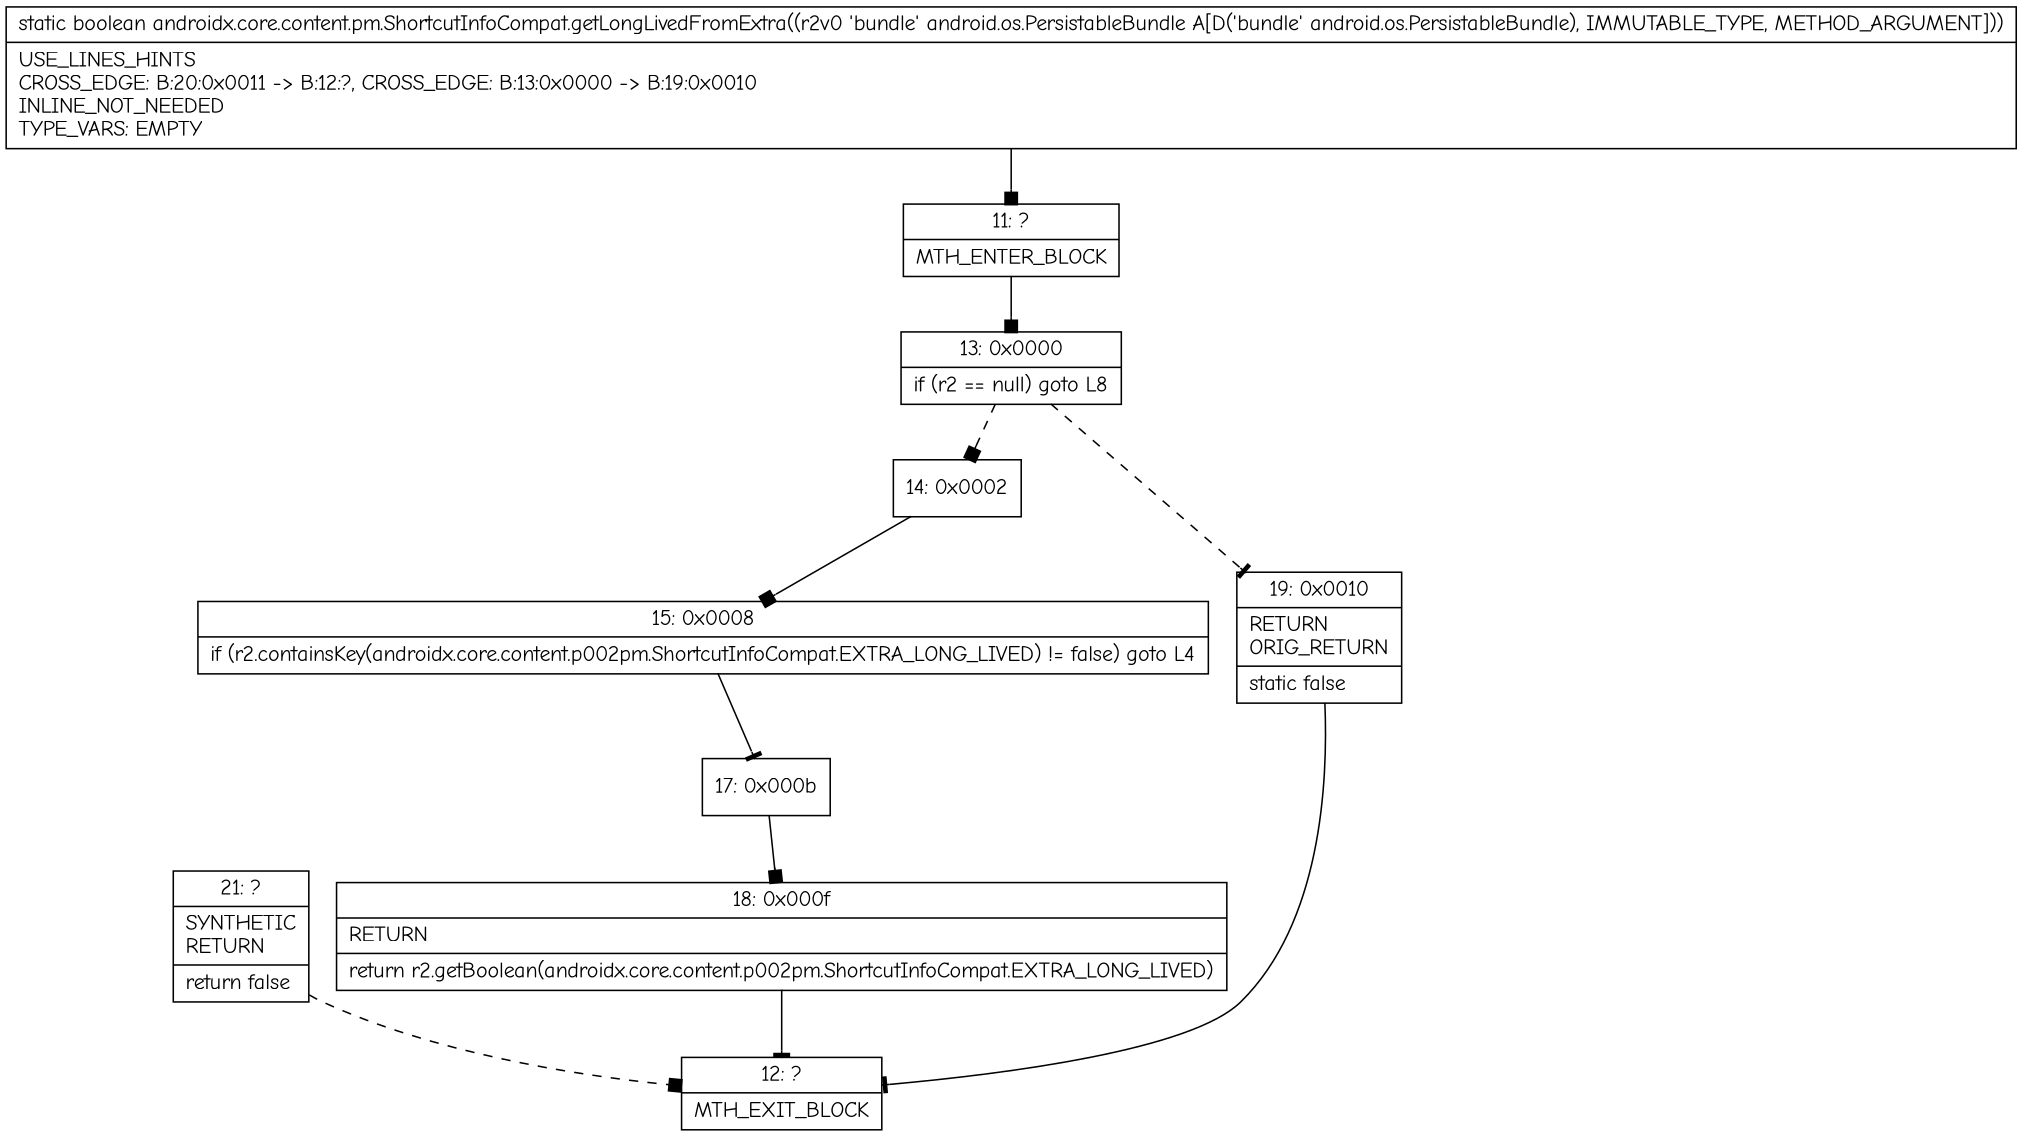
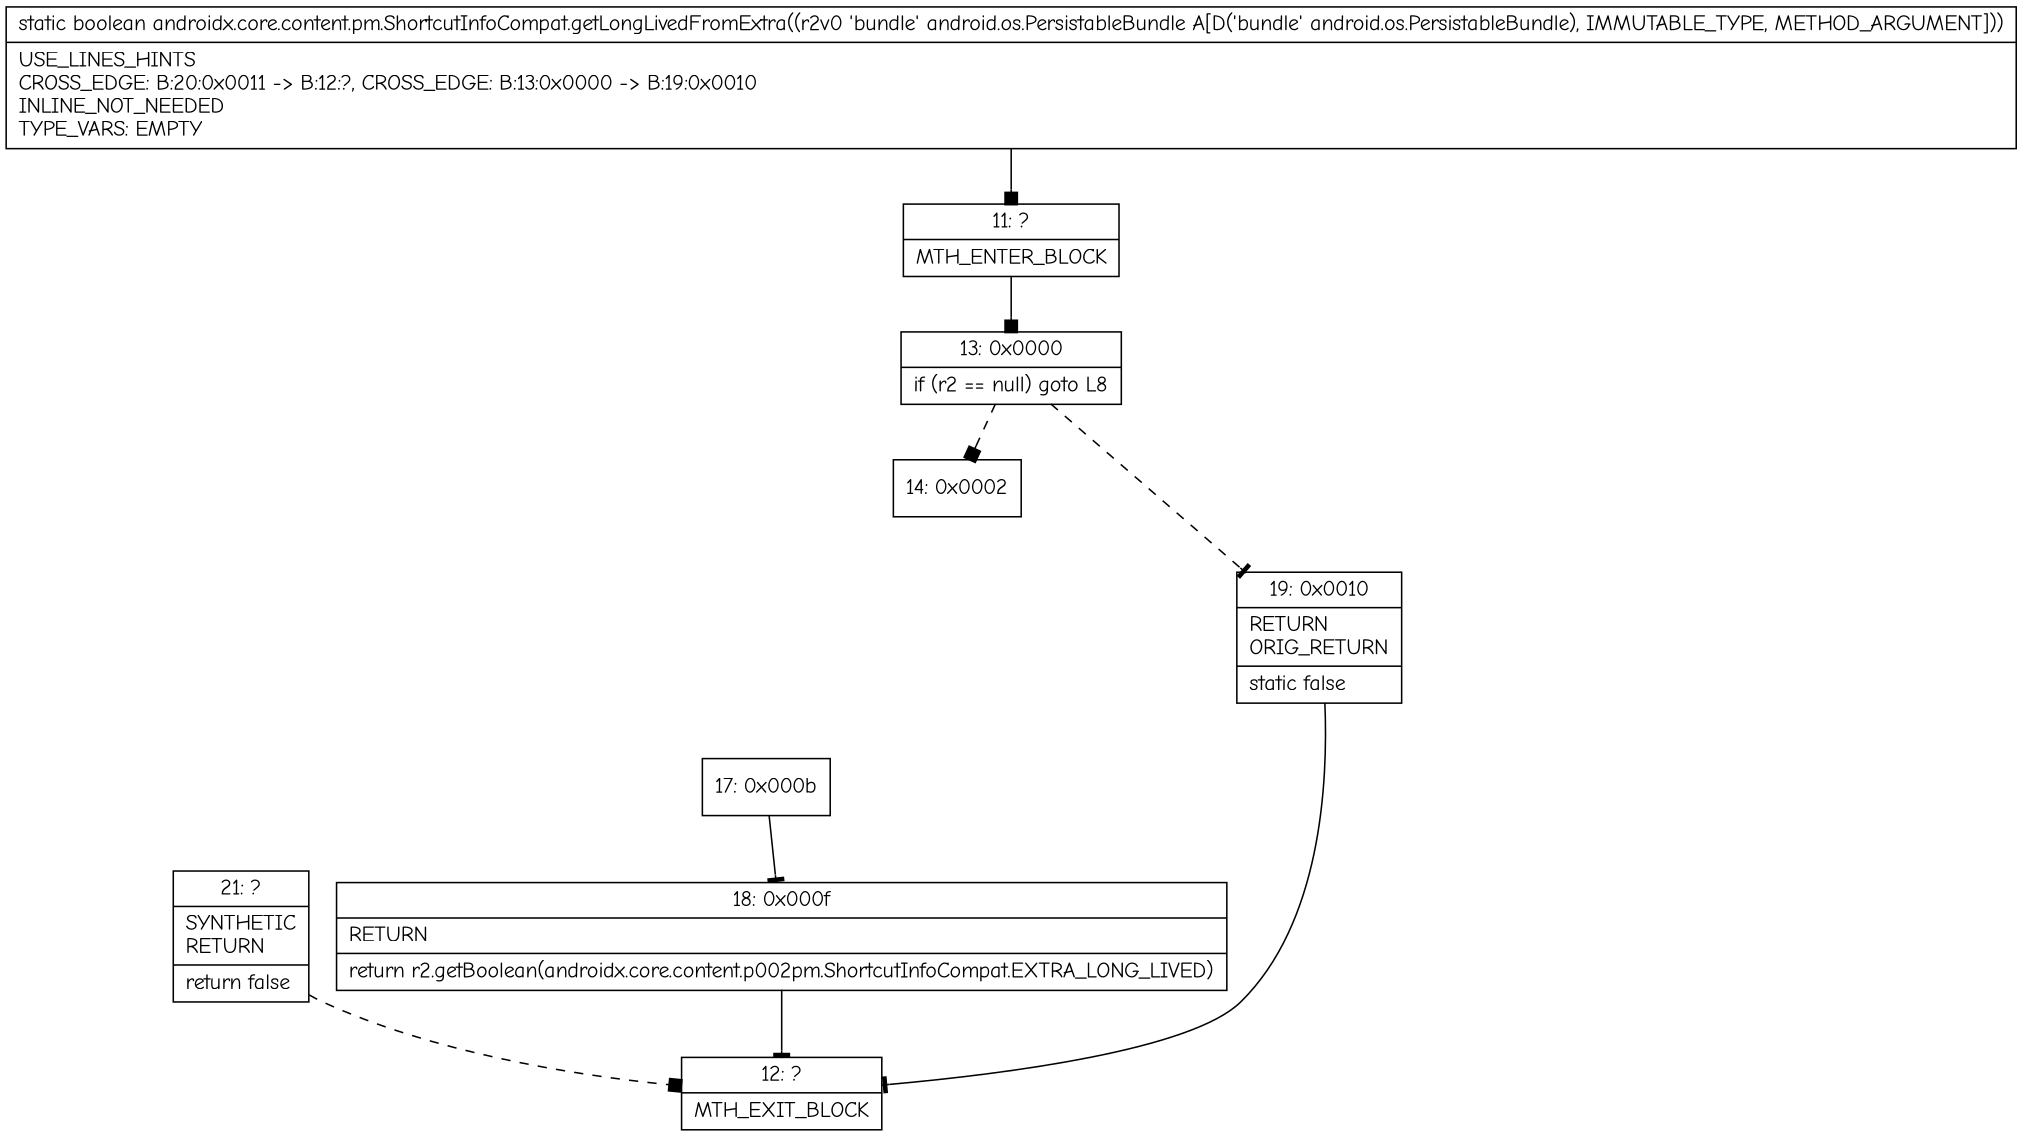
  digraph {
    fontname="Comic Neue"
    node [fontname="Comic Neue" shape=record]
    edge [arrowhead=box fontname="Comic Neue" style=solid]
    n1 [label="{11\:\ ?|MTH_ENTER_BLOCK\l}"]
    n2 [label="{13\:\ 0x0000|if (r2 == null) goto L8\l}"]
    n3 [label="{14\:\ 0x0002}"]
    n4 [label="{19\:\ 0x0010|RETURN\lORIG_RETURN\l|static false\l}"]
-   n5 [label="{15\:\ 0x0008|if (r2.containsKey(androidx.core.content.p002pm.ShortcutInfoCompat.EXTRA_LONG_LIVED) != false) goto L4\l}"]
    n6 [label="{12\:\ ?|MTH_EXIT_BLOCK\l}"]
    n7 [label="{17\:\ 0x000b}"]
    n8 [label="{18\:\ 0x000f|RETURN\l|return r2.getBoolean(androidx.core.content.p002pm.ShortcutInfoCompat.EXTRA_LONG_LIVED)\l}"]
    n9 [label="{21\:\ ?|SYNTHETIC\lRETURN\l|return false\l}"]
    n10 [label="{static boolean androidx.core.content.pm.ShortcutInfoCompat.getLongLivedFromExtra((r2v0 'bundle' android.os.PersistableBundle A[D('bundle' android.os.PersistableBundle), IMMUTABLE_TYPE, METHOD_ARGUMENT]))  | USE_LINES_HINTS\lCROSS_EDGE: B:20:0x0011 \-\> B:12:?, CROSS_EDGE: B:13:0x0000 \-\> B:19:0x0010\lINLINE_NOT_NEEDED\lTYPE_VARS: EMPTY\l}"]
    n1 -> n2
    n2 -> n3 [style=dashed]
    n2 -> n4 [arrowhead=tee style=dashed]
-   n3 -> n5
    n4 -> n6 [arrowhead=tee]
-   n5 -> n7 [arrowhead=tee]
-   n7 -> n8
+   n7 -> n8 [arrowhead=tee]
    n8 -> n6 [arrowhead=tee]
    n9 -> n6 [style=dashed]
    n10 -> n1
  }
